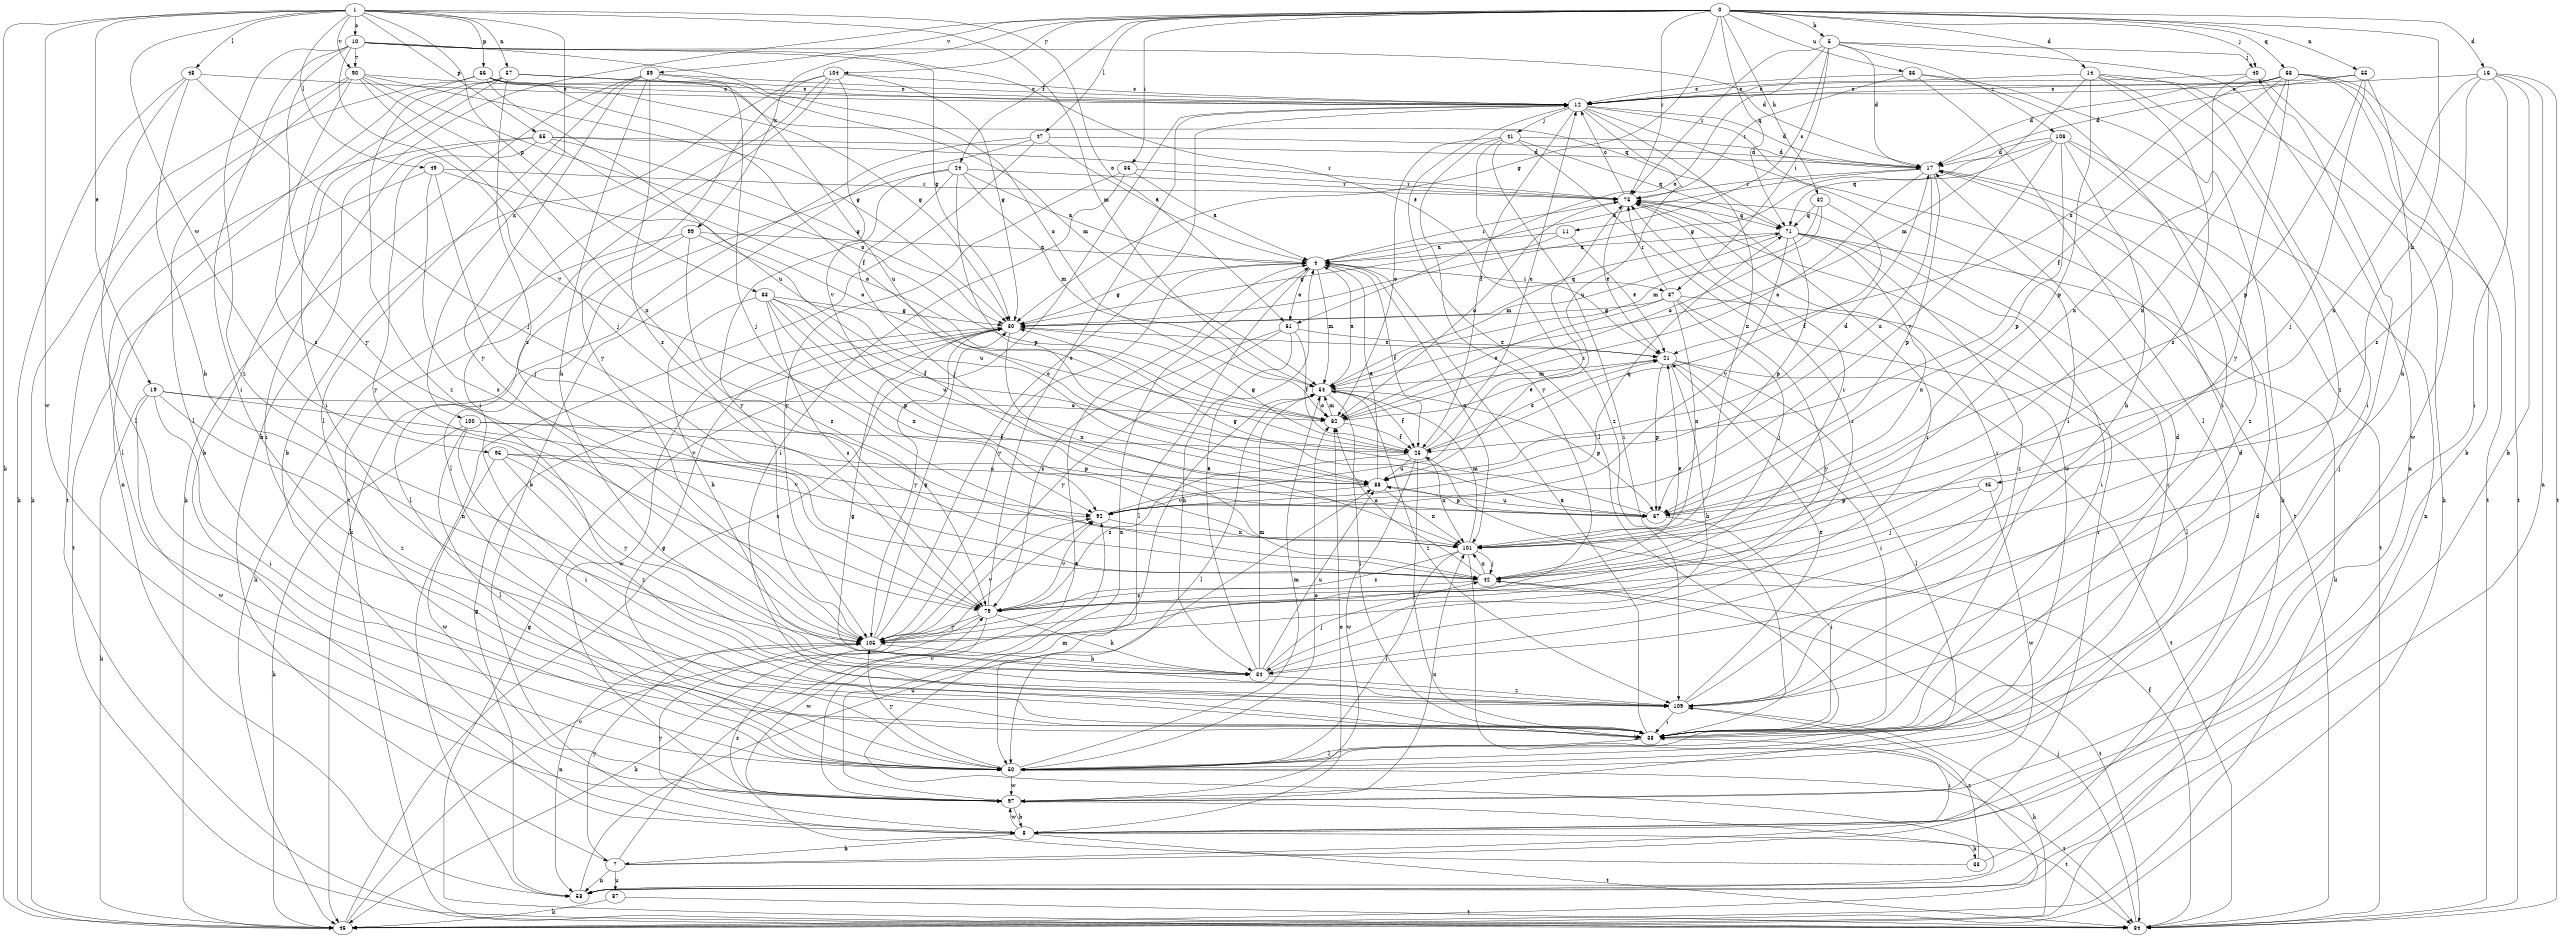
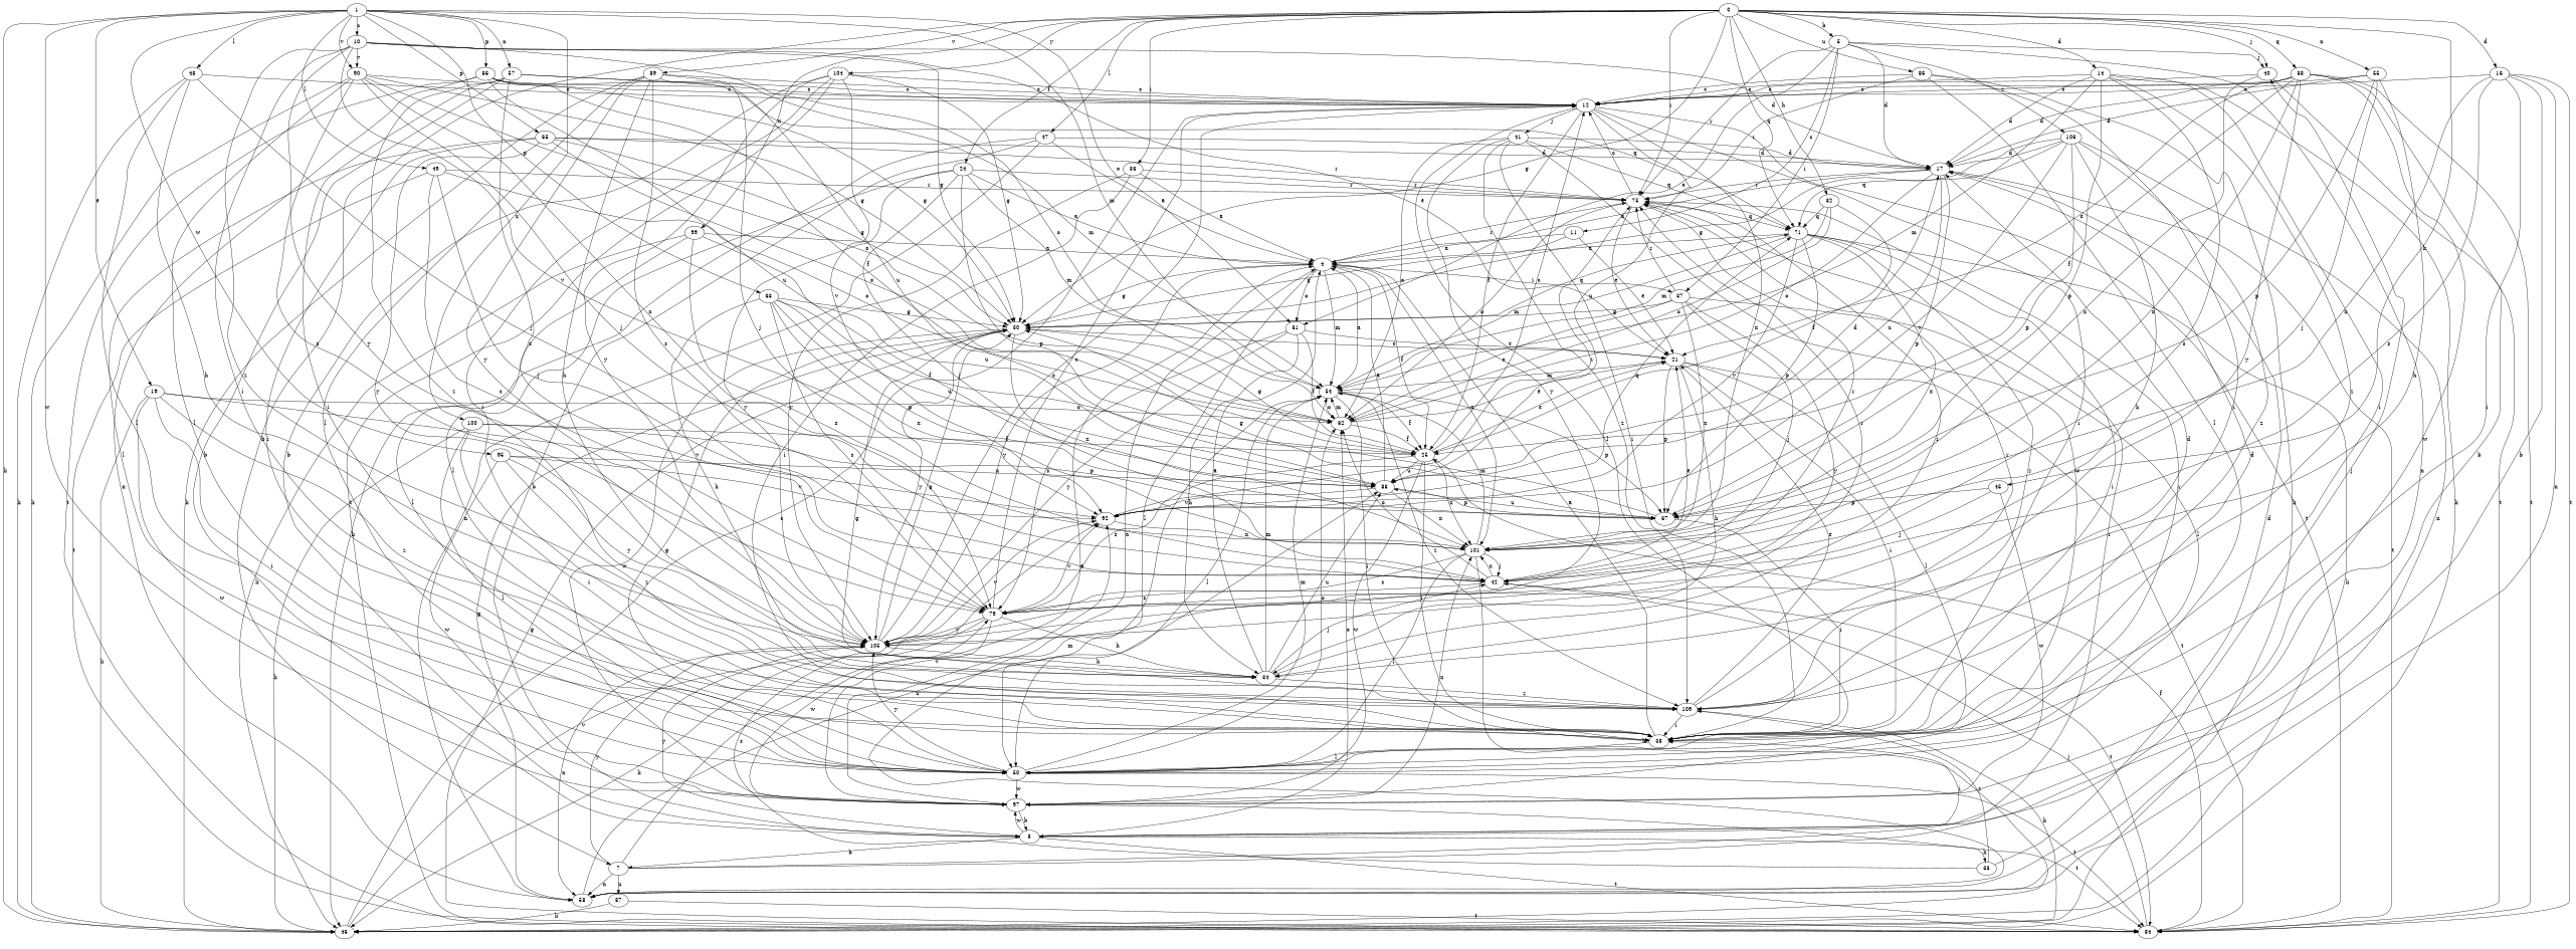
  strict digraph {
    0
    5
    7
    14
    16
    24
    30
    32
    36
    40
    45
    47
    55
    68
    71
    75
    86
    89
    99
    104
    61
    37
    11
    17
    58
    106
    4
    105
    87
    46
    54
    38
    109
    12
    67
    79
    101
    8
    84
    50
    42
    97
    21
    25
    62
    34
    92
    88
    1
    10
    19
    48
    49
    57
    63
    65
    66
    90
    95
    100
    33
    41
    0 -> 5 [label=b]
    0 -> 7 [label=b]
    0 -> 14 [label=d]
    0 -> 16 [label=d]
    0 -> 24 [label=f]
    0 -> 30 [label=g]
    0 -> 32 [label=h]
    0 -> 36 [label=i]
    0 -> 40 [label=j]
    0 -> 45 [label=k]
    0 -> 47 [label=l]
    0 -> 55 [label=n]
    0 -> 68 [label=q]
    0 -> 71 [label=q]
    0 -> 75 [label=r]
    0 -> 86 [label=u]
    0 -> 89 [label=v]
    0 -> 99 [label=x]
    0 -> 104 [label=y]
    5 -> 40 [label=j]
    5 -> 75 [label=r]
    5 -> 61 [label=o]
    5 -> 37 [label=i]
    5 -> 11 [label=c]
    5 -> 17 [label=d]
    5 -> 58 [label=n]
    5 -> 106 [label=z]
    7 -> 40 [label=j]
    7 -> 75 [label=r]
    7 -> 58 [label=n]
    7 -> 4 [label=a]
    7 -> 105 [label=y]
    7 -> 87 [label=u]
    14 -> 46 [label=k]
    14 -> 54 [label=m]
    14 -> 38 [label=i]
    14 -> 109 [label=z]
    14 -> 12 [label=c]
    14 -> 67 [label=p]
    14 -> 79 [label=s]
    16 -> 58 [label=n]
    16 -> 38 [label=i]
    16 -> 12 [label=c]
    16 -> 79 [label=s]
    16 -> 101 [label=x]
    16 -> 8 [label=b]
    16 -> 84 [label=t]
    24 -> 75 [label=r]
    24 -> 4 [label=a]
    24 -> 105 [label=y]
    24 -> 54 [label=m]
    24 -> 67 [label=p]
    24 -> 50 [label=l]
    24 -> 42 [label=j]
    30 -> 71 [label=q]
    30 -> 105 [label=y]
    30 -> 101 [label=x]
    30 -> 97 [label=w]
    30 -> 21 [label=e]
    32 -> 71 [label=q]
    32 -> 54 [label=m]
    32 -> 25 [label=f]
    32 -> 62 [label=o]
    36 -> 75 [label=r]
    36 -> 4 [label=a]
    36 -> 105 [label=y]
    36 -> 38 [label=i]
    40 -> 12 [label=c]
    40 -> 101 [label=x]
    40 -> 84 [label=t]
    45 -> 67 [label=p]
    45 -> 42 [label=j]
    45 -> 97 [label=w]
    47 -> 17 [label=d]
    47 -> 58 [label=n]
    47 -> 4 [label=a]
    47 -> 46 [label=k]
    47 -> 8 [label=b]
    55 -> 17 [label=d]
    55 -> 12 [label=c]
    55 -> 67 [label=p]
    55 -> 42 [label=j]
    55 -> 34 [label=h]
    68 -> 17 [label=d]
    68 -> 105 [label=y]
    68 -> 12 [label=c]
    68 -> 101 [label=x]
    68 -> 8 [label=b]
    68 -> 84 [label=t]
    68 -> 97 [label=w]
    68 -> 21 [label=e]
    68 -> 25 [label=f]
    71 -> 4 [label=a]
    71 -> 46 [label=k]
    71 -> 54 [label=m]
    71 -> 38 [label=i]
    71 -> 109 [label=z]
    71 -> 67 [label=p]
    71 -> 101 [label=x]
    71 -> 92 [label=v]
    75 -> 71 [label=q]
    75 -> 12 [label=c]
    75 -> 21 [label=e]
    75 -> 62 [label=o]
    86 -> 75 [label=r]
    86 -> 46 [label=k]
    86 -> 38 [label=i]
    86 -> 12 [label=c]
    86 -> 50 [label=l]
    89 -> 105 [label=y]
    89 -> 46 [label=k]
    89 -> 54 [label=m]
    89 -> 12 [label=c]
    89 -> 79 [label=s]
    89 -> 50 [label=l]
    89 -> 42 [label=j]
    89 -> 34 [label=h]
    99 -> 4 [label=a]
    99 -> 46 [label=k]
    99 -> 79 [label=s]
    99 -> 50 [label=l]
    99 -> 88 [label=u]
    104 -> 30 [label=g]
    104 -> 105 [label=y]
    104 -> 38 [label=i]
    104 -> 12 [label=c]
    104 -> 8 [label=b]
    104 -> 84 [label=t]
    104 -> 92 [label=v]
    61 -> 105 [label=y]
    61 -> 79 [label=s]
    61 -> 21 [label=e]
    61 -> 25 [label=f]
    61 -> 34 [label=h]
    37 -> 30 [label=g]
    37 -> 75 [label=r]
    37 -> 105 [label=y]
    37 -> 101 [label=x]
    37 -> 50 [label=l]
    37 -> 42 [label=j]
    37 -> 62 [label=o]
    11 -> 30 [label=g]
    11 -> 4 [label=a]
    11 -> 21 [label=e]
    17 -> 75 [label=r]
    17 -> 4 [label=a]
    17 -> 67 [label=p]
    17 -> 84 [label=t]
    17 -> 62 [label=o]
    17 -> 88 [label=u]
    58 -> 30 [label=g]
    58 -> 54 [label=m]
    58 -> 88 [label=u]
    106 -> 30 [label=g]
    106 -> 71 [label=q]
    106 -> 17 [label=d]
    106 -> 58 [label=n]
    106 -> 109 [label=z]
    106 -> 67 [label=p]
    106 -> 34 [label=h]
    106 -> 92 [label=v]
    4 -> 30 [label=g]
    4 -> 75 [label=r]
    4 -> 61 [label=o]
    4 -> 37 [label=i]
    4 -> 105 [label=y]
    4 -> 54 [label=m]
    4 -> 101 [label=x]
    4 -> 50 [label=l]
    4 -> 25 [label=f]
    105 -> 30 [label=g]
    105 -> 75 [label=r]
    105 -> 58 [label=n]
    105 -> 12 [label=c]
    105 -> 34 [label=h]
    105 -> 92 [label=v]
    87 -> 46 [label=k]
    87 -> 84 [label=t]
    46 -> 12 [label=c]
    46 -> 92 [label=v]
    54 -> 4 [label=a]
    54 -> 38 [label=i]
    54 -> 109 [label=z]
    54 -> 67 [label=p]
    54 -> 50 [label=l]
    54 -> 25 [label=f]
    54 -> 62 [label=o]
    38 -> 17 [label=d]
    38 -> 4 [label=a]
    38 -> 50 [label=l]
    109 -> 30 [label=g]
    109 -> 75 [label=r]
    109 -> 17 [label=d]
    109 -> 46 [label=k]
    109 -> 38 [label=i]
    109 -> 21 [label=e]
-   12 -> 17 [label=d]
+   14 -> 17 [label=d]
    12 -> 38 [label=i]
    12 -> 101 [label=x]
    12 -> 84 [label=t]
    12 -> 50 [label=l]
    12 -> 25 [label=f]
    12 -> 88 [label=u]
    12 -> 41 [label=j]
    67 -> 30 [label=g]
    67 -> 38 [label=i]
    67 -> 88 [label=u]
    79 -> 105 [label=y]
    79 -> 46 [label=k]
    79 -> 12 [label=c]
    79 -> 97 [label=w]
    79 -> 34 [label=h]
    79 -> 92 [label=v]
    101 -> 46 [label=k]
    101 -> 54 [label=m]
    101 -> 79 [label=s]
    101 -> 50 [label=l]
    101 -> 42 [label=j]
    8 -> 7 [label=b]
    8 -> 105 [label=y]
    8 -> 38 [label=i]
    8 -> 84 [label=t]
    8 -> 97 [label=w]
    8 -> 62 [label=o]
    8 -> 33 [label=h]
    84 -> 30 [label=g]
    84 -> 42 [label=j]
    84 -> 25 [label=f]
    50 -> 30 [label=g]
    50 -> 75 [label=r]
    50 -> 105 [label=y]
    50 -> 54 [label=m]
    50 -> 84 [label=t]
    50 -> 97 [label=w]
    50 -> 62 [label=o]
    42 -> 75 [label=r]
    42 -> 79 [label=s]
    42 -> 101 [label=x]
    42 -> 84 [label=t]
    42 -> 21 [label=e]
    42 -> 62 [label=o]
    97 -> 4 [label=a]
    97 -> 101 [label=x]
    97 -> 8 [label=b]
    97 -> 84 [label=t]
    97 -> 92 [label=v]
    21 -> 54 [label=m]
    21 -> 38 [label=i]
    21 -> 67 [label=p]
    21 -> 84 [label=t]
    21 -> 50 [label=l]
    21 -> 34 [label=h]
    25 -> 30 [label=g]
    25 -> 38 [label=i]
    25 -> 12 [label=c]
    25 -> 79 [label=s]
    25 -> 101 [label=x]
    25 -> 97 [label=w]
    25 -> 21 [label=e]
    25 -> 88 [label=u]
    62 -> 54 [label=m]
    62 -> 21 [label=e]
    62 -> 25 [label=f]
    34 -> 75 [label=r]
    34 -> 4 [label=a]
    34 -> 54 [label=m]
    34 -> 109 [label=z]
    34 -> 42 [label=j]
    34 -> 88 [label=u]
    92 -> 71 [label=q]
    92 -> 75 [label=r]
    92 -> 101 [label=x]
    88 -> 17 [label=d]
    88 -> 4 [label=a]
    88 -> 67 [label=p]
    88 -> 101 [label=x]
    88 -> 92 [label=v]
    1 -> 61 [label=o]
    1 -> 46 [label=k]
    1 -> 54 [label=m]
    1 -> 97 [label=w]
    1 -> 10 [label=c]
    1 -> 19 [label=e]
    1 -> 48 [label=l]
    1 -> 49 [label=l]
    1 -> 57 [label=n]
    1 -> 63 [label=p]
    1 -> 65 [label=p]
    1 -> 66 [label=p]
    1 -> 90 [label=v]
    1 -> 95 [label=w]
    1 -> 100 [label=x]
    10 -> 30 [label=g]
    10 -> 17 [label=d]
    10 -> 105 [label=y]
    10 -> 38 [label=i]
    10 -> 109 [label=z]
    10 -> 21 [label=e]
    10 -> 62 [label=o]
    10 -> 92 [label=v]
    10 -> 90 [label=v]
    19 -> 46 [label=k]
    19 -> 38 [label=i]
    19 -> 109 [label=z]
    19 -> 97 [label=w]
    19 -> 62 [label=o]
    19 -> 92 [label=v]
    48 -> 46 [label=k]
    48 -> 12 [label=c]
    48 -> 50 [label=l]
    48 -> 42 [label=j]
    48 -> 34 [label=h]
    49 -> 75 [label=r]
    49 -> 79 [label=s]
    49 -> 84 [label=t]
    49 -> 42 [label=j]
    49 -> 62 [label=o]
    57 -> 38 [label=i]
    57 -> 109 [label=z]
    57 -> 12 [label=c]
    57 -> 79 [label=s]
    57 -> 8 [label=b]
    57 -> 88 [label=u]
    63 -> 30 [label=g]
    63 -> 67 [label=p]
    63 -> 79 [label=s]
    63 -> 101 [label=x]
    63 -> 25 [label=f]
    63 -> 34 [label=h]
    63 -> 88 [label=u]
    65 -> 30 [label=g]
    65 -> 75 [label=r]
    65 -> 17 [label=d]
    65 -> 105 [label=y]
    65 -> 38 [label=i]
    65 -> 50 [label=l]
    65 -> 62 [label=o]
    66 -> 30 [label=g]
    66 -> 71 [label=q]
    66 -> 58 [label=n]
    66 -> 12 [label=c]
    66 -> 84 [label=t]
    66 -> 25 [label=f]
    66 -> 88 [label=u]
    90 -> 30 [label=g]
    90 -> 46 [label=k]
    90 -> 12 [label=c]
    90 -> 79 [label=s]
    90 -> 101 [label=x]
    90 -> 50 [label=l]
    90 -> 42 [label=j]
    90 -> 62 [label=o]
    95 -> 105 [label=y]
    95 -> 109 [label=z]
    95 -> 97 [label=w]
    95 -> 92 [label=v]
    95 -> 88 [label=u]
    100 -> 46 [label=k]
    100 -> 38 [label=i]
    100 -> 67 [label=p]
    100 -> 50 [label=l]
    100 -> 25 [label=f]
    33 -> 17 [label=d]
    33 -> 109 [label=z]
    33 -> 79 [label=s]
    41 -> 71 [label=q]
    41 -> 17 [label=d]
    41 -> 105 [label=y]
    41 -> 38 [label=i]
    41 -> 109 [label=z]
    41 -> 97 [label=w]
    41 -> 62 [label=o]
  }
